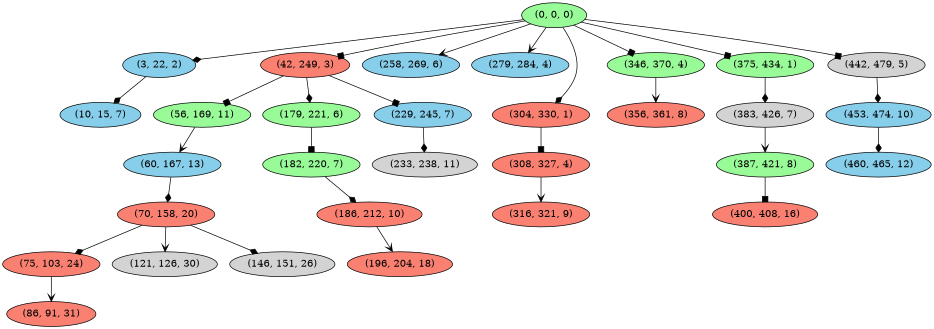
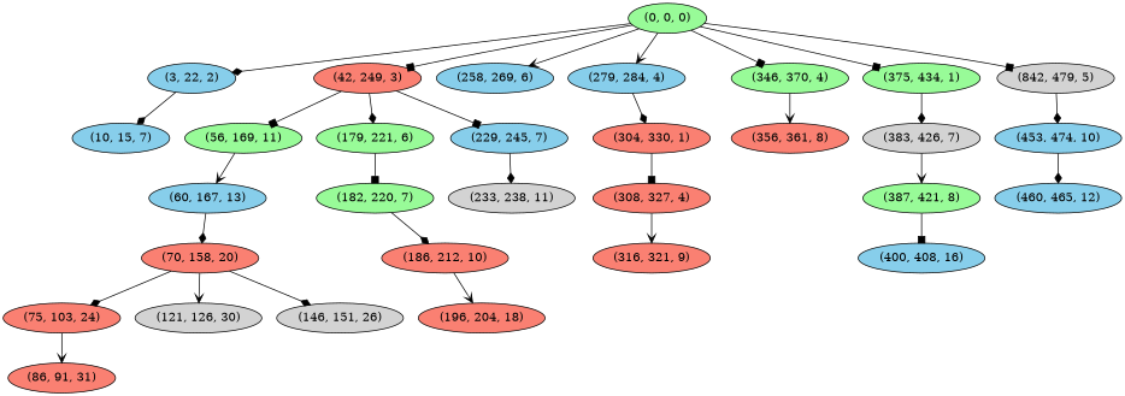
  digraph {
    node [fillcolor=salmon style=filled]
    edge [arrowhead=diamond]
    "(0, 0, 0)" [fillcolor=palegreen]
    "(3, 22, 2)" [fillcolor=skyblue]
    "(42, 249, 3)"
    "(258, 269, 6)" [fillcolor=skyblue]
    "(279, 284, 4)" [fillcolor=skyblue]
    "(304, 330, 1)"
    "(346, 370, 4)" [fillcolor=palegreen]
    "(375, 434, 1)" [fillcolor=palegreen]
-   "(442, 479, 5)" [fillcolor=lightgrey]
+   "(442, 479, 5)" [fillcolor=lightgrey label="(842, 479, 5)"]
    "(10, 15, 7)" [fillcolor=skyblue]
    "(56, 169, 11)" [fillcolor=palegreen]
    "(179, 221, 6)" [fillcolor=palegreen]
    "(229, 245, 7)" [fillcolor=skyblue]
    "(308, 327, 4)"
    "(356, 361, 8)"
    "(383, 426, 7)" [fillcolor=lightgrey]
    "(453, 474, 10)" [fillcolor=skyblue]
    "(60, 167, 13)" [fillcolor=skyblue]
    "(182, 220, 7)" [fillcolor=palegreen]
    "(233, 238, 11)" [fillcolor=lightgrey]
    "(70, 158, 20)"
    "(75, 103, 24)"
    "(121, 126, 30)" [fillcolor=lightgrey]
    "(146, 151, 26)" [fillcolor=lightgrey]
    "(86, 91, 31)"
    "(186, 212, 10)"
    "(196, 204, 18)"
    "(316, 321, 9)"
    "(387, 421, 8)" [fillcolor=palegreen]
-   "(400, 408, 16)"
+   "(400, 408, 16)" [fillcolor=skyblue]
    "(460, 465, 12)" [fillcolor=skyblue]
    "(0, 0, 0)" -> "(3, 22, 2)"
    "(0, 0, 0)" -> "(42, 249, 3)" [arrowhead=box]
    "(0, 0, 0)" -> "(258, 269, 6)" [arrowhead=vee]
    "(0, 0, 0)" -> "(279, 284, 4)" [arrowhead=vee]
-   "(0, 0, 0)" -> "(304, 330, 1)"
+   "(279, 284, 4)" -> "(304, 330, 1)"
    "(0, 0, 0)" -> "(346, 370, 4)" [arrowhead=box]
    "(0, 0, 0)" -> "(375, 434, 1)" [arrowhead=box]
    "(0, 0, 0)" -> "(442, 479, 5)" [arrowhead=box]
    "(3, 22, 2)" -> "(10, 15, 7)"
    "(42, 249, 3)" -> "(56, 169, 11)" [arrowhead=box]
    "(42, 249, 3)" -> "(179, 221, 6)"
    "(42, 249, 3)" -> "(229, 245, 7)" [arrowhead=box]
    "(304, 330, 1)" -> "(308, 327, 4)" [arrowhead=box]
    "(346, 370, 4)" -> "(356, 361, 8)" [arrowhead=vee]
    "(375, 434, 1)" -> "(383, 426, 7)"
    "(442, 479, 5)" -> "(453, 474, 10)"
    "(56, 169, 11)" -> "(60, 167, 13)" [arrowhead=vee]
    "(179, 221, 6)" -> "(182, 220, 7)" [arrowhead=box]
    "(229, 245, 7)" -> "(233, 238, 11)"
    "(308, 327, 4)" -> "(316, 321, 9)" [arrowhead=vee]
    "(383, 426, 7)" -> "(387, 421, 8)" [arrowhead=vee]
    "(453, 474, 10)" -> "(460, 465, 12)"
    "(60, 167, 13)" -> "(70, 158, 20)"
    "(182, 220, 7)" -> "(186, 212, 10)"
    "(70, 158, 20)" -> "(75, 103, 24)"
    "(70, 158, 20)" -> "(121, 126, 30)" [arrowhead=vee]
    "(70, 158, 20)" -> "(146, 151, 26)"
    "(75, 103, 24)" -> "(86, 91, 31)" [arrowhead=vee]
    "(186, 212, 10)" -> "(196, 204, 18)" [arrowhead=vee]
    "(387, 421, 8)" -> "(400, 408, 16)" [arrowhead=box]
  }
